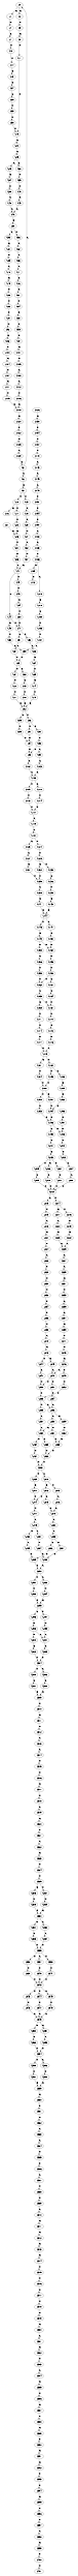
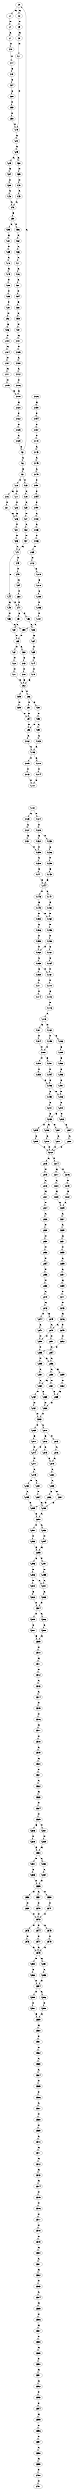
  strict digraph {
    S0
    S1
    S2
    S4
    S5
    S3
    S6
    S7
    S8
    S9
    S10
    S11
    S12
    S13
    S14
    S15
    S16
    S17
    S18
    S19
    S20
    S21
    S22
    S23
    S24
    S25
    S26
    S27
    S28
    S29
    S30
    S31
    S32
    S33
    S34
    S35
    S36
    S37
    S38
    S39
    S40
    S41
    S42
    S43
    S44
    S45
    S46
    S47
    S48
    S49
    S50
    S51
    S52
    S53
    S54
    S55
    S56
    S57
    S58
    S59
    S60
    S61
    S62
    S63
    S64
    S65
    S66
    S67
    S68
    S69
    S70
    S71
    S72
    S73
    S74
    S75
    S76
    S77
    S78
    S79
    S80
    S81
    S82
    S83
    S84
    S85
    S86
    S87
    S88
    S89
    S90
    S91
    S92
    S93
    S94
    S95
    S96
    S97
    S98
    S99
    S100
    S101
    S102
    S103
    S104
    S105
    S106
    S107
    S108
    S109
    S110
    S111
    S112
    S113
    S114
    S115
    S116
    S117
    S118
-   S119
    S120
    S121
    S122
    S123
    S124
    S125
    S127
    S128
    S129
    S126
    S130
    S131
    S132
    S133
    S134
    S135
    S136
    S137
    S138
    S139
    S140
    S141
    S142
    S143
    S144
    S145
    S146
    S147
    S148
    S149
    S150
    S151
    S152
    S153
    S154
    S155
    S156
    S157
    S158
    S159
    S160
    S161
    S162
    S163
    S164
    S165
    S166
    S167
    S168
    S169
    S170
    S171
    S172
    S173
    S174
    S175
    S176
-   S177
    S178
    S179
    S180
    S181
    S182
    S183
    S184
    S185
    S186
    S187
    S188
    S189
    S190
    S191
    S192
    S193
    S194
    S195
    S196
    S197
    S198
    S199
    S200
    S201
    S202
    S203
    S204
    S205
    S206
    S207
    S208
    S209
    S210
    S211
    S212
    S213
    S214
    S215
    S216
    S217
    S218
    S219
    S220
    S221
    S222
    S223
    S224
    S225
    S226
    S227
    S228
    S229
    S230
    S231
    S232
    S233
    S234
    S235
    S236
    S237
    S238
    S239
    S240
    S241
    S242
    S243
    S244
    S245
    S246
    S247
    S248
    S249
    S250
    S251
    S252
    S253
    S254
    S255
    S256
    S257
    S258
    S259
    S260
    S261
    S262
    S263
    S264
    S265
    S266
    S267
    S268
    S269
    S270
    S271
    S272
    S273
    S274
    S275
    S276
    S277
    S278
    S279
    S280
    S281
    S282
    S283
    S284
    S285
    S286
    S287
    S288
    S289
    S290
    S291
    S292
    S293
    S294
    S295
    S296
    S297
    S298
    S299
    S300
    S301
    S302
    S303
    S304
    S305
    S306
    S307
    S308
    S309
    S310
    S311
    S312
    S313
    S314
    S315
    S316
    S317
    S318
    S319
    S320
    S321
    S322
    S323
    S324
    S325
    S326
    S327
    S328
    S329
    S330
    S331
    S332
    S333
    S334
    S335
    S336
    S337
    S338
    S339
    S340
    S341
    S342
    S343
    S344
    S345
    S346
    S347
    S348
    S349
    S350
    S351
    S352
    S353
    S354
    S355
    S356
    S357
    S358
    S359
    S360
    S361
    S362
    S363
    S364
    S365
    S366
    S367
    S368
    S369
    S370
    S371
    S372
    S373
    S374
    S375
    S376
    S377
    S378
    S379
    S380
    S381
    S382
    S383
    S384
    S385
    S386
    S387
    S388
    S389
    S390
    S391
    S392
    S393
    S394
    S395
    S396
    S397
    S398
    S399
    S400
    S401
    S0 -> S1 [label=G]
    S0 -> S2 [label=G]
    S1 -> S4 [label=A]
    S2 -> S5 [label=T]
    S4 -> S7 [label=C]
    S5 -> S8 [label=G]
    S3 -> S0 [label=C]
    S3 -> S6 [label=C]
    S6 -> S9 [label=G]
    S7 -> S10 [label=A]
    S8 -> S11 [label=A]
    S9 -> S12 [label=A]
    S9 -> S13 [label=T]
    S10 -> S14 [label=A]
    S11 -> S15 [label=T]
    S12 -> S16 [label=G]
    S12 -> S17 [label=A]
    S13 -> S18 [label=G]
    S14 -> S19 [label=G]
    S15 -> S20 [label=C]
+   S16 -> S21 [label=A]
    S17 -> S22 [label=A]
    S18 -> S23 [label=G]
    S19 -> S24 [label=C]
    S20 -> S25 [label=C]
    S21 -> S26 [label=G]
    S22 -> S26 [label=G]
    S23 -> S27 [label=A]
    S24 -> S28 [label=C]
    S25 -> S29 [label=C]
    S25 -> S30 [label=G]
    S26 -> S31 [label=A]
    S27 -> S32 [label=C]
    S28 -> S33 [label=T]
    S29 -> S34 [label=G]
    S30 -> S35 [label=A]
    S31 -> S36 [label=A]
    S32 -> S37 [label=A]
    S33 -> S38 [label=A]
    S34 -> S39 [label=T]
    S35 -> S40 [label=A]
    S36 -> S41 [label=G]
    S37 -> S41 [label=G]
    S38 -> S15 [label=T]
    S39 -> S42 [label=C]
    S40 -> S43 [label=C]
    S41 -> S44 [label=T]
    S41 -> S45 [label=A]
    S42 -> S46 [label=C]
    S43 -> S46 [label=C]
    S44 -> S47 [label=A]
    S44 -> S48 [label=G]
    S45 -> S49 [label=A]
    S46 -> S50 [label=G]
    S47 -> S51 [label=C]
    S47 -> S52 [label=G]
    S48 -> S53 [label=A]
    S49 -> S54 [label=G]
    S50 -> S55 [label=G]
    S50 -> S56 [label=A]
    S51 -> S57 [label=C]
    S52 -> S58 [label=C]
    S53 -> S59 [label=C]
    S54 -> S60 [label=T]
    S55 -> S61 [label=G]
    S56 -> S62 [label=G]
    S57 -> S63 [label=T]
    S58 -> S64 [label=G]
    S59 -> S63 [label=T]
    S60 -> S47 [label=A]
    S61 -> S65 [label=A]
    S62 -> S66 [label=G]
    S63 -> S67 [label=A]
    S63 -> S68 [label=C]
    S64 -> S69 [label=A]
    S65 -> S70 [label=C]
    S66 -> S71 [label=G]
    S67 -> S72 [label=A]
    S68 -> S73 [label=C]
    S69 -> S74 [label=G]
    S70 -> S75 [label=G]
    S71 -> S76 [label=G]
    S72 -> S77 [label=A]
    S73 -> S78 [label=A]
    S74 -> S79 [label=A]
    S75 -> S80 [label=A]
    S76 -> S81 [label=C]
    S77 -> S82 [label=G]
    S78 -> S82 [label=G]
    S79 -> S82 [label=G]
    S80 -> S83 [label=A]
    S81 -> S84 [label=T]
    S82 -> S85 [label=C]
    S82 -> S86 [label=T]
    S83 -> S87 [label=T]
    S84 -> S88 [label=G]
    S85 -> S89 [label=A]
    S86 -> S90 [label=T]
    S86 -> S91 [label=A]
    S87 -> S92 [label=A]
    S88 -> S93 [label=G]
    S89 -> S94 [label=T]
    S90 -> S95 [label=T]
    S91 -> S94 [label=T]
    S92 -> S96 [label=G]
    S93 -> S97 [label=T]
    S94 -> S98 [label=T]
    S95 -> S98 [label=T]
    S95 -> S99 [label=C]
    S96 -> S100 [label=T]
    S97 -> S101 [label=G]
    S98 -> S102 [label=C]
    S99 -> S103 [label=C]
    S100 -> S104 [label=G]
    S101 -> S105 [label=A]
    S102 -> S106 [label=C]
    S103 -> S106 [label=C]
    S104 -> S107 [label=A]
    S105 -> S108 [label=C]
    S106 -> S109 [label=T]
    S106 -> S110 [label=C]
    S107 -> S111 [label=G]
    S108 -> S112 [label=C]
    S109 -> S113 [label=T]
    S110 -> S114 [label=T]
    S111 -> S115 [label=A]
    S112 -> S116 [label=A]
    S113 -> S117 [label=T]
    S114 -> S117 [label=T]
    S115 -> S118 [label=G]
    S116 -> S118 [label=G]
-   S117 -> S119 [label=G]
    S118 -> S120 [label=G]
-   S119 -> S121 [label=T]
    S120 -> S122 [label=T]
    S121 -> S123 [label=C]
    S121 -> S124 [label=T]
    S122 -> S125 [label=A]
    S123 -> S127 [label=C]
    S124 -> S128 [label=T]
    S125 -> S129 [label=C]
    S127 -> S131 [label=G]
    S128 -> S132 [label=G]
    S128 -> S133 [label=A]
    S129 -> S3 [label=C]
    S126 -> S130 [label=G]
    S130 -> S134 [label=T]
    S131 -> S135 [label=A]
    S132 -> S135 [label=A]
    S133 -> S136 [label=C]
    S134 -> S137 [label=T]
    S135 -> S138 [label=C]
    S136 -> S139 [label=T]
    S137 -> S140 [label=T]
    S138 -> S141 [label=G]
    S139 -> S142 [label=G]
    S140 -> S143 [label=C]
    S141 -> S144 [label=G]
    S142 -> S144 [label=G]
    S143 -> S145 [label=C]
    S144 -> S146 [label=T]
    S144 -> S147 [label=C]
    S145 -> S148 [label=C]
    S146 -> S149 [label=G]
    S147 -> S150 [label=G]
    S148 -> S151 [label=T]
    S149 -> S152 [label=A]
    S149 -> S153 [label=T]
    S150 -> S152 [label=A]
    S151 -> S154 [label=T]
    S152 -> S155 [label=A]
    S153 -> S156 [label=C]
    S154 -> S157 [label=T]
    S155 -> S158 [label=A]
    S156 -> S159 [label=A]
    S157 -> S160 [label=C]
    S158 -> S161 [label=C]
    S158 -> S162 [label=A]
    S159 -> S162 [label=A]
    S160 -> S163 [label=C]
    S161 -> S164 [label=C]
    S162 -> S165 [label=C]
    S163 -> S166 [label=T]
    S164 -> S167 [label=A]
    S165 -> S167 [label=A]
    S165 -> S168 [label=G]
    S166 -> S169 [label=A]
    S167 -> S170 [label=A]
    S168 -> S171 [label=A]
    S169 -> S172 [label=T]
    S170 -> S173 [label=G]
    S171 -> S174 [label=A]
-   S166 -> S175 [label=C]
+   S172 -> S175 [label=C]
    S173 -> S176 [label=T]
-   S174 -> S177 [label=T]
    S175 -> S178 [label=G]
    S176 -> S179 [label=C]
-   S177 -> S179 [label=C]
    S178 -> S180 [label=C]
    S179 -> S181 [label=G]
    S179 -> S182 [label=A]
    S180 -> S183 [label=A]
    S181 -> S184 [label=A]
    S182 -> S185 [label=A]
    S182 -> S186 [label=C]
    S183 -> S187 [label=A]
    S184 -> S188 [label=A]
    S185 -> S188 [label=A]
    S186 -> S189 [label=G]
    S187 -> S59 [label=C]
    S188 -> S190 [label=A]
    S188 -> S191 [label=G]
    S189 -> S192 [label=G]
    S190 -> S193 [label=A]
    S191 -> S194 [label=A]
-   S192 -> S194 [label=G]
+   S192 -> S195 [label=G]
    S193 -> S196 [label=G]
    S194 -> S196 [label=G]
    S195 -> S197 [label=G]
    S196 -> S198 [label=T]
    S196 -> S199 [label=C]
    S197 -> S198 [label=T]
    S198 -> S200 [label=C]
    S199 -> S201 [label=C]
    S200 -> S202 [label=T]
+   S200 -> S203 [label=G]
    S201 -> S203 [label=G]
    S202 -> S204 [label=C]
    S203 -> S205 [label=A]
    S203 -> S206 [label=G]
    S203 -> S207 [label=T]
    S204 -> S208 [label=C]
    S205 -> S209 [label=C]
    S206 -> S210 [label=C]
    S207 -> S211 [label=C]
    S208 -> S212 [label=T]
    S209 -> S212 [label=T]
    S210 -> S212 [label=T]
    S211 -> S212 [label=T]
    S212 -> S213 [label=C]
    S212 -> S214 [label=T]
    S213 -> S215 [label=A]
    S214 -> S216 [label=A]
    S214 -> S217 [label=G]
    S215 -> S218 [label=C]
    S216 -> S219 [label=T]
    S217 -> S220 [label=C]
    S218 -> S221 [label=G]
    S219 -> S222 [label=G]
    S220 -> S223 [label=G]
    S221 -> S224 [label=T]
    S222 -> S225 [label=C]
    S223 -> S225 [label=C]
    S224 -> S226 [label=C]
    S225 -> S227 [label=C]
    S226 -> S228 [label=T]
    S227 -> S229 [label=C]
    S228 -> S230 [label=A]
    S229 -> S231 [label=G]
    S230 -> S232 [label=A]
    S231 -> S233 [label=A]
    S232 -> S234 [label=T]
    S233 -> S235 [label=C]
    S234 -> S236 [label=T]
    S235 -> S237 [label=C]
    S236 -> S238 [label=A]
    S237 -> S239 [label=G]
    S238 -> S240 [label=C]
    S239 -> S241 [label=T]
    S240 -> S242 [label=G]
    S241 -> S243 [label=A]
    S242 -> S244 [label=A]
    S242 -> S245 [label=G]
    S243 -> S246 [label=G]
    S244 -> S247 [label=C]
    S245 -> S248 [label=C]
    S246 -> S248 [label=C]
    S246 -> S249 [label=T]
    S247 -> S250 [label=A]
    S248 -> S250 [label=A]
    S248 -> S251 [label=T]
    S249 -> S252 [label=A]
    S250 -> S253 [label=T]
    S251 -> S254 [label=T]
    S252 -> S253 [label=T]
    S253 -> S255 [label=A]
    S253 -> S256 [label=C]
    S254 -> S256 [label=C]
    S255 -> S257 [label=C]
    S256 -> S258 [label=C]
    S256 -> S259 [label=G]
    S257 -> S260 [label=G]
    S258 -> S260 [label=G]
    S258 -> S261 [label=A]
    S259 -> S262 [label=A]
    S260 -> S263 [label=G]
    S260 -> S264 [label=A]
    S261 -> S265 [label=G]
    S262 -> S265 [label=G]
    S263 -> S266 [label=A]
    S264 -> S267 [label=A]
    S265 -> S266 [label=A]
    S266 -> S268 [label=A]
    S267 -> S268 [label=A]
    S268 -> S269 [label=T]
    S268 -> S270 [label=C]
    S269 -> S271 [label=G]
    S270 -> S272 [label=G]
    S270 -> S273 [label=A]
    S271 -> S274 [label=T]
    S272 -> S274 [label=T]
    S272 -> S275 [label=C]
    S273 -> S276 [label=C]
    S274 -> S277 [label=A]
    S275 -> S278 [label=C]
    S276 -> S278 [label=C]
    S277 -> S279 [label=C]
    S278 -> S280 [label=C]
    S279 -> S281 [label=C]
    S279 -> S282 [label=A]
    S280 -> S283 [label=G]
    S281 -> S284 [label=T]
    S282 -> S285 [label=C]
    S283 -> S286 [label=C]
    S283 -> S287 [label=T]
    S284 -> S288 [label=T]
    S285 -> S289 [label=T]
    S286 -> S289 [label=T]
    S287 -> S288 [label=T]
    S288 -> S290 [label=C]
    S289 -> S290 [label=C]
    S290 -> S291 [label=T]
    S290 -> S292 [label=C]
    S291 -> S293 [label=A]
    S292 -> S294 [label=A]
    S293 -> S295 [label=G]
    S294 -> S295 [label=G]
    S295 -> S296 [label=C]
    S295 -> S297 [label=T]
    S296 -> S298 [label=A]
    S297 -> S299 [label=A]
    S298 -> S300 [label=A]
    S298 -> S301 [label=G]
    S299 -> S301 [label=G]
    S300 -> S302 [label=G]
    S301 -> S303 [label=G]
    S302 -> S304 [label=T]
    S303 -> S304 [label=T]
    S304 -> S305 [label=T]
    S304 -> S306 [label=C]
    S305 -> S307 [label=C]
    S306 -> S308 [label=C]
    S307 -> S309 [label=G]
    S308 -> S309 [label=G]
    S309 -> S310 [label=A]
    S310 -> S311 [label=G]
    S311 -> S312 [label=A]
    S312 -> S313 [label=C]
    S313 -> S314 [label=C]
    S314 -> S315 [label=A]
    S315 -> S316 [label=A]
    S316 -> S317 [label=G]
    S317 -> S318 [label=A]
    S318 -> S319 [label=C]
    S319 -> S320 [label=G]
    S320 -> S321 [label=T]
    S321 -> S322 [label=C]
    S322 -> S323 [label=G]
    S323 -> S324 [label=A]
    S324 -> S325 [label=A]
    S325 -> S326 [label=G]
    S325 -> S327 [label=A]
    S326 -> S328 [label=A]
    S327 -> S329 [label=A]
    S328 -> S330 [label=G]
    S329 -> S330 [label=G]
    S330 -> S331 [label=T]
    S330 -> S332 [label=C]
    S331 -> S333 [label=C]
    S332 -> S334 [label=C]
    S333 -> S335 [label=A]
    S334 -> S335 [label=A]
    S335 -> S336 [label=A]
    S335 -> S337 [label=C]
    S335 -> S338 [label=T]
    S336 -> S339 [label=T]
    S337 -> S340 [label=T]
    S338 -> S341 [label=T]
    S339 -> S342 [label=A]
    S340 -> S342 [label=A]
    S341 -> S342 [label=A]
    S342 -> S343 [label=A]
    S342 -> S344 [label=T]
    S342 -> S345 [label=C]
    S343 -> S346 [label=T]
    S344 -> S347 [label=T]
    S345 -> S348 [label=T]
    S346 -> S349 [label=C]
    S347 -> S349 [label=C]
    S348 -> S349 [label=C]
    S349 -> S350 [label=A]
    S349 -> S351 [label=G]
    S350 -> S352 [label=C]
    S351 -> S353 [label=C]
    S352 -> S354 [label=A]
    S353 -> S354 [label=A]
    S354 -> S355 [label=A]
    S354 -> S356 [label=C]
    S355 -> S357 [label=T]
    S356 -> S358 [label=T]
    S357 -> S359 [label=G]
    S358 -> S359 [label=G]
    S359 -> S360 [label=G]
    S360 -> S361 [label=T]
    S361 -> S362 [label=A]
    S362 -> S363 [label=C]
    S363 -> S364 [label=C]
    S364 -> S365 [label=A]
    S365 -> S366 [label=T]
    S366 -> S367 [label=C]
    S367 -> S368 [label=A]
    S368 -> S369 [label=A]
    S369 -> S370 [label=C]
    S370 -> S371 [label=G]
    S371 -> S372 [label=G]
    S372 -> S373 [label=G]
    S373 -> S374 [label=G]
    S374 -> S375 [label=A]
    S375 -> S376 [label=A]
    S376 -> S377 [label=A]
    S377 -> S378 [label=A]
    S378 -> S379 [label=A]
    S379 -> S380 [label=G]
    S380 -> S381 [label=C]
    S381 -> S382 [label=G]
    S382 -> S383 [label=A]
    S383 -> S384 [label=C]
    S384 -> S385 [label=G]
    S385 -> S386 [label=A]
    S386 -> S387 [label=G]
    S387 -> S388 [label=T]
    S388 -> S389 [label=G]
    S389 -> S390 [label=T]
    S390 -> S391 [label=G]
    S391 -> S392 [label=G]
    S392 -> S393 [label=T]
    S393 -> S394 [label=T]
    S394 -> S395 [label=G]
    S395 -> S396 [label=T]
    S396 -> S397 [label=T]
    S397 -> S398 [label=C]
    S398 -> S399 [label=G]
    S399 -> S400 [label=T]
    S400 -> S401 [label=A]
  }
